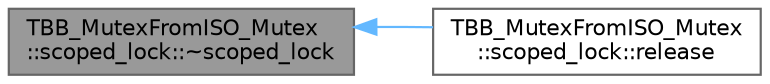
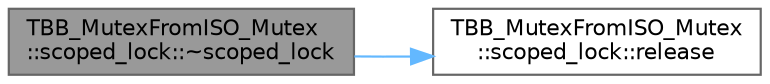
  digraph {
    rankdir=LR
    node [fontname=Helvetica fontsize=10 shape=box style=filled]
    n1 [color=gray40 fillcolor=grey60 fontcolor=black height=0.2 label="TBB_MutexFromISO_Mutex\l::scoped_lock::~scoped_lock" width=0.4]
    n2 [color=grey40 fillcolor=white height=0.2 label="TBB_MutexFromISO_Mutex\l::scoped_lock::release" width=0.4]
-   n2 -> n1 [color=steelblue1 fontname=Helvetica fontsize=10 labelfontname=Helvetica labelfontsize=10 style=solid]
+   n1 -> n2 [color=steelblue1 fontname=Helvetica fontsize=10 labelfontname=Helvetica labelfontsize=10 style=solid]
  }
